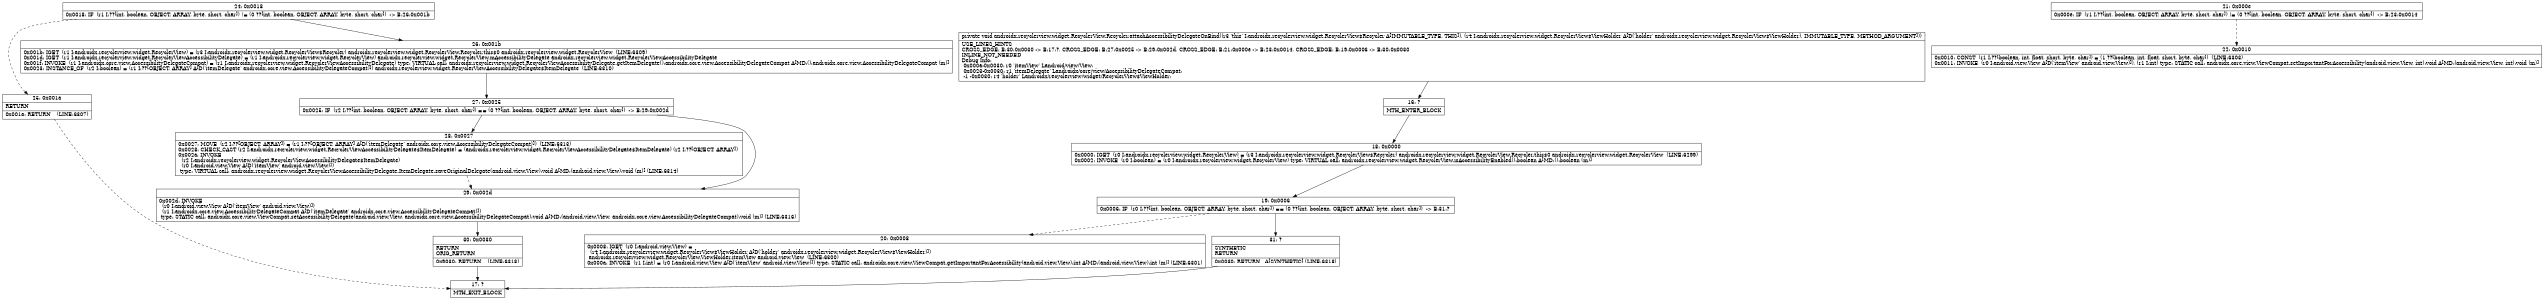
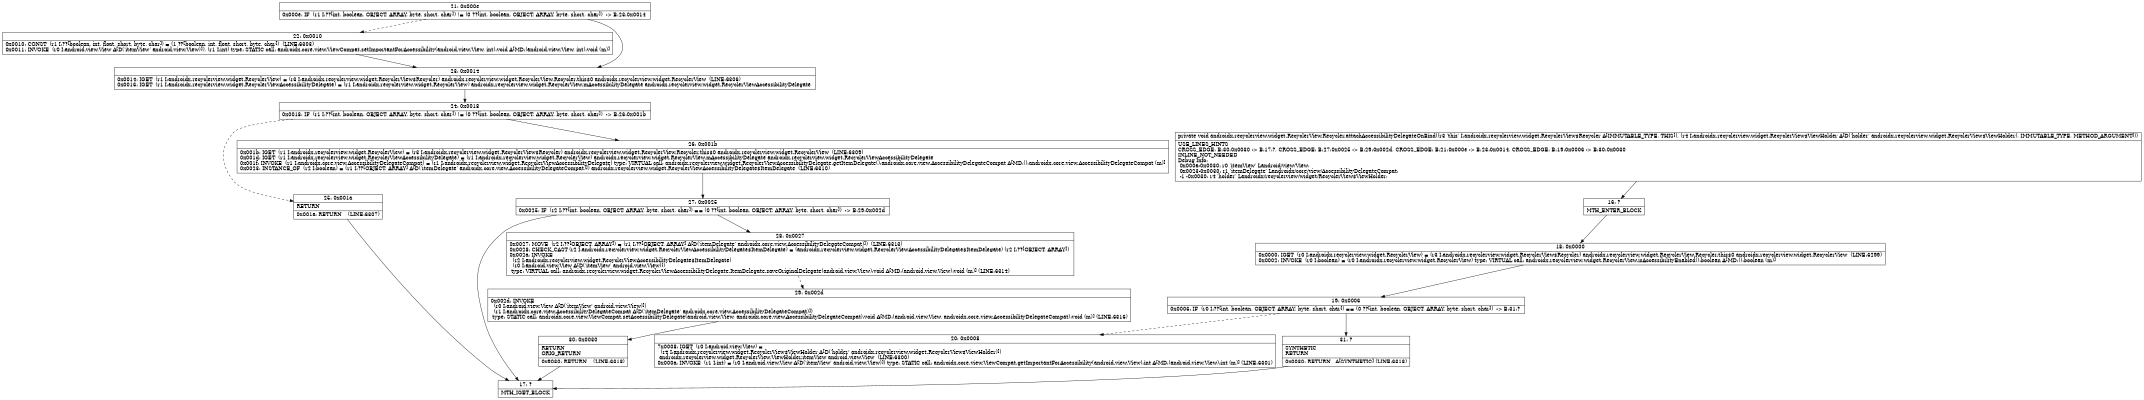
  digraph {
    node [shape=record]
    n1 [label="{16\:\ ?|MTH_ENTER_BLOCK\l}"]
    n2 [label="{18\:\ 0x0000|0x0000: IGET  (r0 I:androidx.recyclerview.widget.RecyclerView) = (r3 I:androidx.recyclerview.widget.RecyclerView$Recycler) androidx.recyclerview.widget.RecyclerView.Recycler.this$0 androidx.recyclerview.widget.RecyclerView  (LINE:6299)\l0x0002: INVOKE  (r0 I:boolean) = (r0 I:androidx.recyclerview.widget.RecyclerView) type: VIRTUAL call: androidx.recyclerview.widget.RecyclerView.isAccessibilityEnabled():boolean A[MD:():boolean (m)]\l}"]
    n3 [label="{19\:\ 0x0006|0x0006: IF  (r0 I:??[int, boolean, OBJECT, ARRAY, byte, short, char]) == (0 ??[int, boolean, OBJECT, ARRAY, byte, short, char])  \-\> B:31:? \l}"]
-   n4 [label="{20\:\ 0x0008|0x0008: IGET  (r0 I:android.view.View) = \l  (r4 I:androidx.recyclerview.widget.RecyclerView$ViewHolder A[D('holder' androidx.recyclerview.widget.RecyclerView$ViewHolder)])\l androidx.recyclerview.widget.RecyclerView.ViewHolder.itemView android.view.View  (LINE:6300)\l0x000a: INVOKE  (r1 I:int) = (r0 I:android.view.View A[D('itemView' android.view.View)]) type: STATIC call: androidx.core.view.ViewCompat.getImportantForAccessibility(android.view.View):int A[MD:(android.view.View):int (m)] (LINE:6301)\l}"]
+   n4 [label="{20\:\ 0x0008|7x0008: IGET  (r0 I:android.view.View) = \l  (r4 I:androidx.recyclerview.widget.RecyclerView$ViewHolder A[D('holder' androidx.recyclerview.widget.RecyclerView$ViewHolder)])\l androidx.recyclerview.widget.RecyclerView.ViewHolder.itemView android.view.View  (LINE:6300)\l0x000a: INVOKE  (r1 I:int) = (r0 I:android.view.View A[D('itemView' android.view.View)]) type: STATIC call: androidx.core.view.ViewCompat.getImportantForAccessibility(android.view.View):int A[MD:(android.view.View):int (m)] (LINE:6301)\l}"]
    n5 [label="{31\:\ ?|SYNTHETIC\lRETURN\l|0x0030: RETURN   A[SYNTHETIC] (LINE:6318)\l}"]
-   n6 [label="{17\:\ ?|MTH_EXIT_BLOCK\l}"]
+   n6 [label="{17\:\ ?|MTH_IGET_BLOCK\l}"]
    n7 [label="{21\:\ 0x000e|0x000e: IF  (r1 I:??[int, boolean, OBJECT, ARRAY, byte, short, char]) != (0 ??[int, boolean, OBJECT, ARRAY, byte, short, char])  \-\> B:23:0x0014 \l}"]
    n8 [label="{22\:\ 0x0010|0x0010: CONST  (r1 I:??[boolean, int, float, short, byte, char]) = (1 ??[boolean, int, float, short, byte, char])  (LINE:6303)\l0x0011: INVOKE  (r0 I:android.view.View A[D('itemView' android.view.View)]), (r1 I:int) type: STATIC call: androidx.core.view.ViewCompat.setImportantForAccessibility(android.view.View, int):void A[MD:(android.view.View, int):void (m)]\l}"]
+   n9 [label="{23\:\ 0x0014|0x0014: IGET  (r1 I:androidx.recyclerview.widget.RecyclerView) = (r3 I:androidx.recyclerview.widget.RecyclerView$Recycler) androidx.recyclerview.widget.RecyclerView.Recycler.this$0 androidx.recyclerview.widget.RecyclerView  (LINE:6306)\l0x0016: IGET  (r1 I:androidx.recyclerview.widget.RecyclerViewAccessibilityDelegate) = (r1 I:androidx.recyclerview.widget.RecyclerView) androidx.recyclerview.widget.RecyclerView.mAccessibilityDelegate androidx.recyclerview.widget.RecyclerViewAccessibilityDelegate \l}"]
    n10 [label="{24\:\ 0x0018|0x0018: IF  (r1 I:??[int, boolean, OBJECT, ARRAY, byte, short, char]) != (0 ??[int, boolean, OBJECT, ARRAY, byte, short, char])  \-\> B:26:0x001b \l}"]
    n11 [label="{25\:\ 0x001a|RETURN\l|0x001a: RETURN    (LINE:6307)\l}"]
    n12 [label="{26\:\ 0x001b|0x001b: IGET  (r1 I:androidx.recyclerview.widget.RecyclerView) = (r3 I:androidx.recyclerview.widget.RecyclerView$Recycler) androidx.recyclerview.widget.RecyclerView.Recycler.this$0 androidx.recyclerview.widget.RecyclerView  (LINE:6309)\l0x001d: IGET  (r1 I:androidx.recyclerview.widget.RecyclerViewAccessibilityDelegate) = (r1 I:androidx.recyclerview.widget.RecyclerView) androidx.recyclerview.widget.RecyclerView.mAccessibilityDelegate androidx.recyclerview.widget.RecyclerViewAccessibilityDelegate \l0x001f: INVOKE  (r1 I:androidx.core.view.AccessibilityDelegateCompat) = (r1 I:androidx.recyclerview.widget.RecyclerViewAccessibilityDelegate) type: VIRTUAL call: androidx.recyclerview.widget.RecyclerViewAccessibilityDelegate.getItemDelegate():androidx.core.view.AccessibilityDelegateCompat A[MD:():androidx.core.view.AccessibilityDelegateCompat (m)]\l0x0023: INSTANCE_OF  (r2 I:boolean) = (r1 I:??[OBJECT, ARRAY] A[D('itemDelegate' androidx.core.view.AccessibilityDelegateCompat)]) androidx.recyclerview.widget.RecyclerViewAccessibilityDelegate$ItemDelegate  (LINE:6310)\l}"]
    n13 [label="{27\:\ 0x0025|0x0025: IF  (r2 I:??[int, boolean, OBJECT, ARRAY, byte, short, char]) == (0 ??[int, boolean, OBJECT, ARRAY, byte, short, char])  \-\> B:29:0x002d \l}"]
    n14 [label="{28\:\ 0x0027|0x0027: MOVE  (r2 I:??[OBJECT, ARRAY]) = (r1 I:??[OBJECT, ARRAY] A[D('itemDelegate' androidx.core.view.AccessibilityDelegateCompat)])  (LINE:6313)\l0x0028: CHECK_CAST (r2 I:androidx.recyclerview.widget.RecyclerViewAccessibilityDelegate$ItemDelegate) = (androidx.recyclerview.widget.RecyclerViewAccessibilityDelegate$ItemDelegate) (r2 I:??[OBJECT, ARRAY]) \l0x002a: INVOKE  \l  (r2 I:androidx.recyclerview.widget.RecyclerViewAccessibilityDelegate$ItemDelegate)\l  (r0 I:android.view.View A[D('itemView' android.view.View)])\l type: VIRTUAL call: androidx.recyclerview.widget.RecyclerViewAccessibilityDelegate.ItemDelegate.saveOriginalDelegate(android.view.View):void A[MD:(android.view.View):void (m)] (LINE:6314)\l}"]
    n15 [label="{29\:\ 0x002d|0x002d: INVOKE  \l  (r0 I:android.view.View A[D('itemView' android.view.View)])\l  (r1 I:androidx.core.view.AccessibilityDelegateCompat A[D('itemDelegate' androidx.core.view.AccessibilityDelegateCompat)])\l type: STATIC call: androidx.core.view.ViewCompat.setAccessibilityDelegate(android.view.View, androidx.core.view.AccessibilityDelegateCompat):void A[MD:(android.view.View, androidx.core.view.AccessibilityDelegateCompat):void (m)] (LINE:6316)\l}"]
    n16 [label="{30\:\ 0x0030|RETURN\lORIG_RETURN\l|0x9030: RETURN    (LINE:6318)\l}"]
    n17 [label="{private void androidx.recyclerview.widget.RecyclerView.Recycler.attachAccessibilityDelegateOnBind((r3 'this' I:androidx.recyclerview.widget.RecyclerView$Recycler A[IMMUTABLE_TYPE, THIS]), (r4 I:androidx.recyclerview.widget.RecyclerView$ViewHolder A[D('holder' androidx.recyclerview.widget.RecyclerView$ViewHolder), IMMUTABLE_TYPE, METHOD_ARGUMENT]))  | USE_LINES_HINTS\lCROSS_EDGE: B:30:0x0030 \-\> B:17:?, CROSS_EDGE: B:27:0x0025 \-\> B:29:0x002d, CROSS_EDGE: B:21:0x000e \-\> B:23:0x0014, CROSS_EDGE: B:19:0x0006 \-\> B:30:0x0030\lINLINE_NOT_NEEDED\lDebug Info:\l  0x000a\-0x0030: r0 'itemView' Landroid\/view\/View;\l  0x0023\-0x0030: r1 'itemDelegate' Landroidx\/core\/view\/AccessibilityDelegateCompat;\l  \-1 \-0x0030: r4 'holder' Landroidx\/recyclerview\/widget\/RecyclerView$ViewHolder;\l}"]
    n1 -> n2
    n2 -> n3
    n3 -> n4 [style=dashed]
    n3 -> n5
    n5 -> n6
    n7 -> n8 [style=dashed]
+   n7 -> n9
+   n8 -> n9
+   n9 -> n10
    n10 -> n11 [style=dashed]
    n10 -> n12
-   n11 -> n6 [style=dashed]
+   n11 -> n6
    n12 -> n13
    n13 -> n14 [style=solid]
-   n13 -> n15
+   n13 -> n6
    n14 -> n15 [style=dashed]
    n15 -> n16
    n16 -> n6
    n17 -> n1
  }
